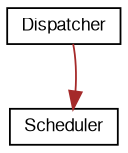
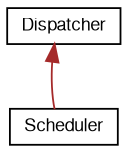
  digraph {
    rankdir=TB
    node [color=black fontname=FreeSans fontsize=10 shape=record]
    n1 [height=0.2 label=Dispatcher width=0.4]
    n2 [height=0.2 label=Scheduler width=0.4]
-   n2 -> n1 [color=brown dir=back fontname=FreeSans fontsize=10 labelfontname=FreeSans labelfontsize=10 style=solid]
+   n1 -> n2 [color=brown dir=back fontname=FreeSans fontsize=10 labelfontname=FreeSans labelfontsize=10 style=solid]
  }
